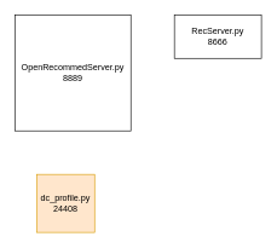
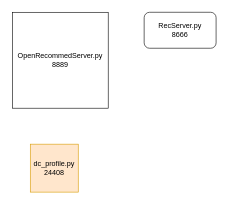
  <mxCell id="0" />
  <mxCell id="1" parent="0" />
  <mxCell id="2" value="dc_profile.py&lt;br&gt;24408" style="whiteSpace=wrap;html=1;aspect=fixed;fillColor=#ffe6cc;strokeColor=#d79b00;" vertex="1" parent="1"><mxGeometry x="50" y="240" width="80" height="80" as="geometry" /></mxCell>
  <mxCell id="3" value="OpenRecommedServer.py&lt;br&gt;8889" style="whiteSpace=wrap;html=1;aspect=fixed;" vertex="1" parent="1"><mxGeometry x="20" y="20" width="160" height="160" as="geometry" /></mxCell>
- <mxCell id="4" value="RecServer.py&lt;br&gt;8666" style="rounded=0;whiteSpace=wrap;html=1;" vertex="1" parent="1"><mxGeometry x="240" y="20" width="120" height="60" as="geometry" /></mxCell>
+ <mxCell id="4" value="RecServer.py&lt;br&gt;8666" style="whiteSpace=wrap;html=1;rounded=1;" vertex="1" parent="1"><mxGeometry x="240" y="20" width="120" height="60" as="geometry" /></mxCell>
